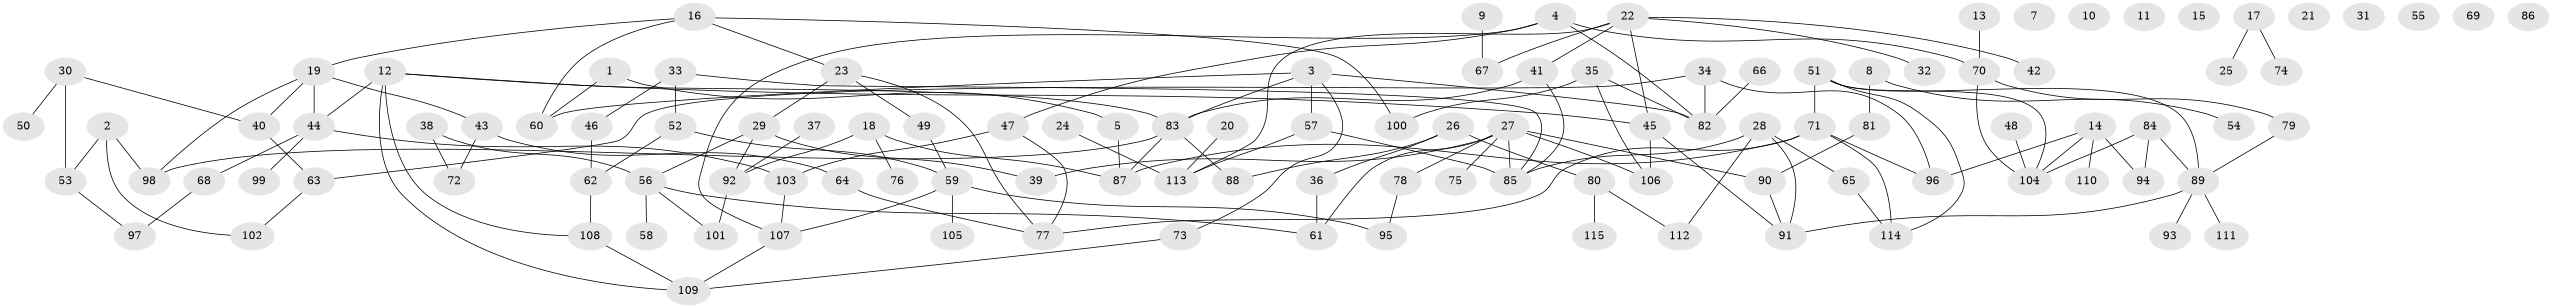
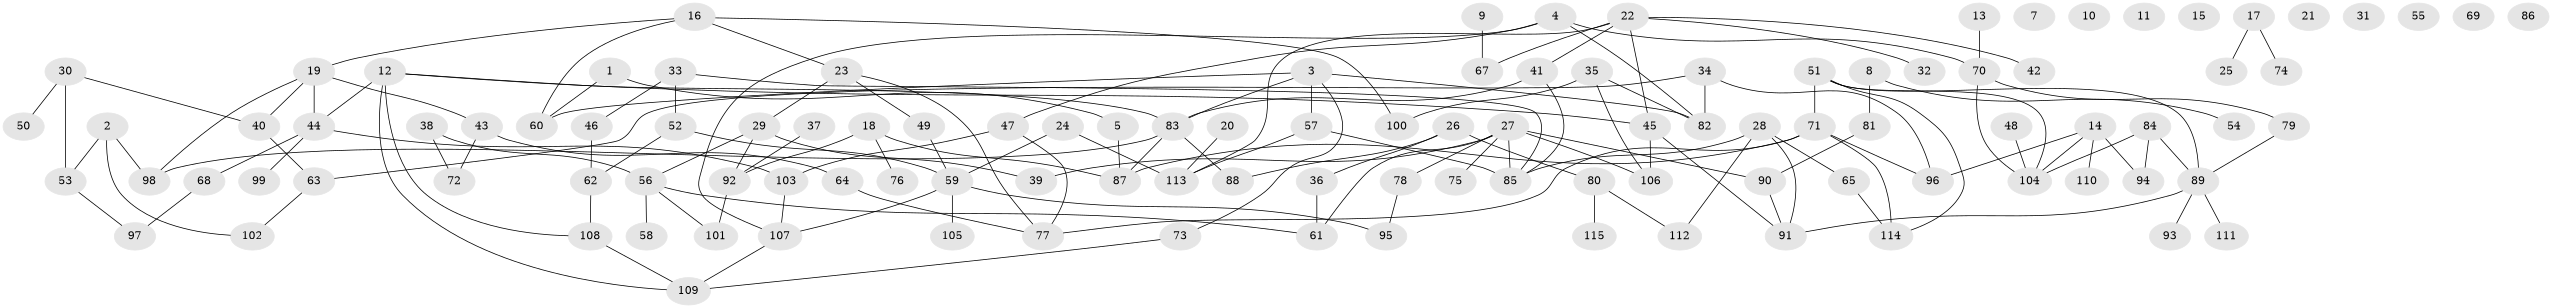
  graph {
    node [color=gray90 style=filled]
    1
    5
    60
    87
    2
    53
    98
    102
    97
    3
    57
    73
    82
    83
    113
    85
    109
    88
    4
    47
    70
    107
    77
    103
    104
    79
    44
    68
    99
    7
    8
    54
    81
    90
    9
    67
    10
    11
    12
    45
    108
    106
    91
    13
    14
    94
    96
    110
    15
    16
    19
    23
    100
    40
    43
    29
    49
    17
    25
    74
    18
    76
    92
    101
    63
    72
    64
    20
    21
    22
    32
    41
    42
    39
    56
    59
    24
    95
    105
    26
    36
    80
    61
    112
    115
    27
    75
    78
    28
    65
    114
    58
    30
    50
    31
    33
    46
    52
    62
    34
    35
    37
    38
    48
    51
    71
    89
    93
    111
    55
-   66
    69
    84
    86
    1 -- 5
    1 -- 60
    5 -- 87
    2 -- 53
    2 -- 98
    2 -- 102
    53 -- 97
    3 -- 60
    3 -- 57
    3 -- 73
    3 -- 82
    3 -- 83
    57 -- 113
    57 -- 85
    73 -- 109
    83 -- 87
    83 -- 98
    83 -- 88
    4 -- 82
    4 -- 47
    4 -- 70
    4 -- 107
    47 -- 77
    47 -- 103
    70 -- 104
    70 -- 79
    107 -- 109
    103 -- 107
    79 -- 89
    44 -- 103
    44 -- 68
    44 -- 99
    68 -- 97
    8 -- 54
    8 -- 81
    81 -- 90
    90 -- 91
    9 -- 67
    12 -- 83
    12 -- 109
    12 -- 44
    12 -- 45
    12 -- 108
    45 -- 106
    45 -- 91
    108 -- 109
    13 -- 70
    14 -- 104
    14 -- 94
    14 -- 96
    14 -- 110
    16 -- 60
    16 -- 19
    16 -- 23
    16 -- 100
    19 -- 98
    19 -- 44
    19 -- 40
    19 -- 43
    23 -- 77
    23 -- 29
    23 -- 49
    40 -- 63
    43 -- 72
    43 -- 64
    29 -- 92
    29 -- 39
    29 -- 56
    49 -- 59
    17 -- 25
    17 -- 74
    18 -- 87
    18 -- 76
    18 -- 92
    92 -- 101
    63 -- 102
    64 -- 77
    20 -- 113
    22 -- 113
    22 -- 67
    22 -- 45
    22 -- 32
    22 -- 41
    22 -- 42
    41 -- 83
    41 -- 85
    56 -- 101
    56 -- 61
    56 -- 58
    59 -- 107
    59 -- 95
    59 -- 105
    24 -- 113
+   24 -- 59
    26 -- 88
    26 -- 36
    26 -- 80
    36 -- 61
    80 -- 112
    80 -- 115
    27 -- 85
    27 -- 90
    27 -- 106
    27 -- 39
    27 -- 61
    27 -- 75
    27 -- 78
    78 -- 95
    28 -- 85
    28 -- 91
    28 -- 112
    28 -- 65
    65 -- 114
    30 -- 53
    30 -- 40
    30 -- 50
    33 -- 85
    33 -- 46
    33 -- 52
    46 -- 62
    52 -- 59
    52 -- 62
    62 -- 108
    34 -- 82
    34 -- 96
    34 -- 63
    35 -- 82
    35 -- 106
    35 -- 100
    37 -- 92
    38 -- 72
    38 -- 56
    48 -- 104
    51 -- 104
    51 -- 114
    51 -- 71
    51 -- 89
    71 -- 87
    71 -- 77
    71 -- 96
    71 -- 114
    89 -- 91
    89 -- 93
    89 -- 111
-   66 -- 82
    84 -- 104
    84 -- 94
    84 -- 89
  }
